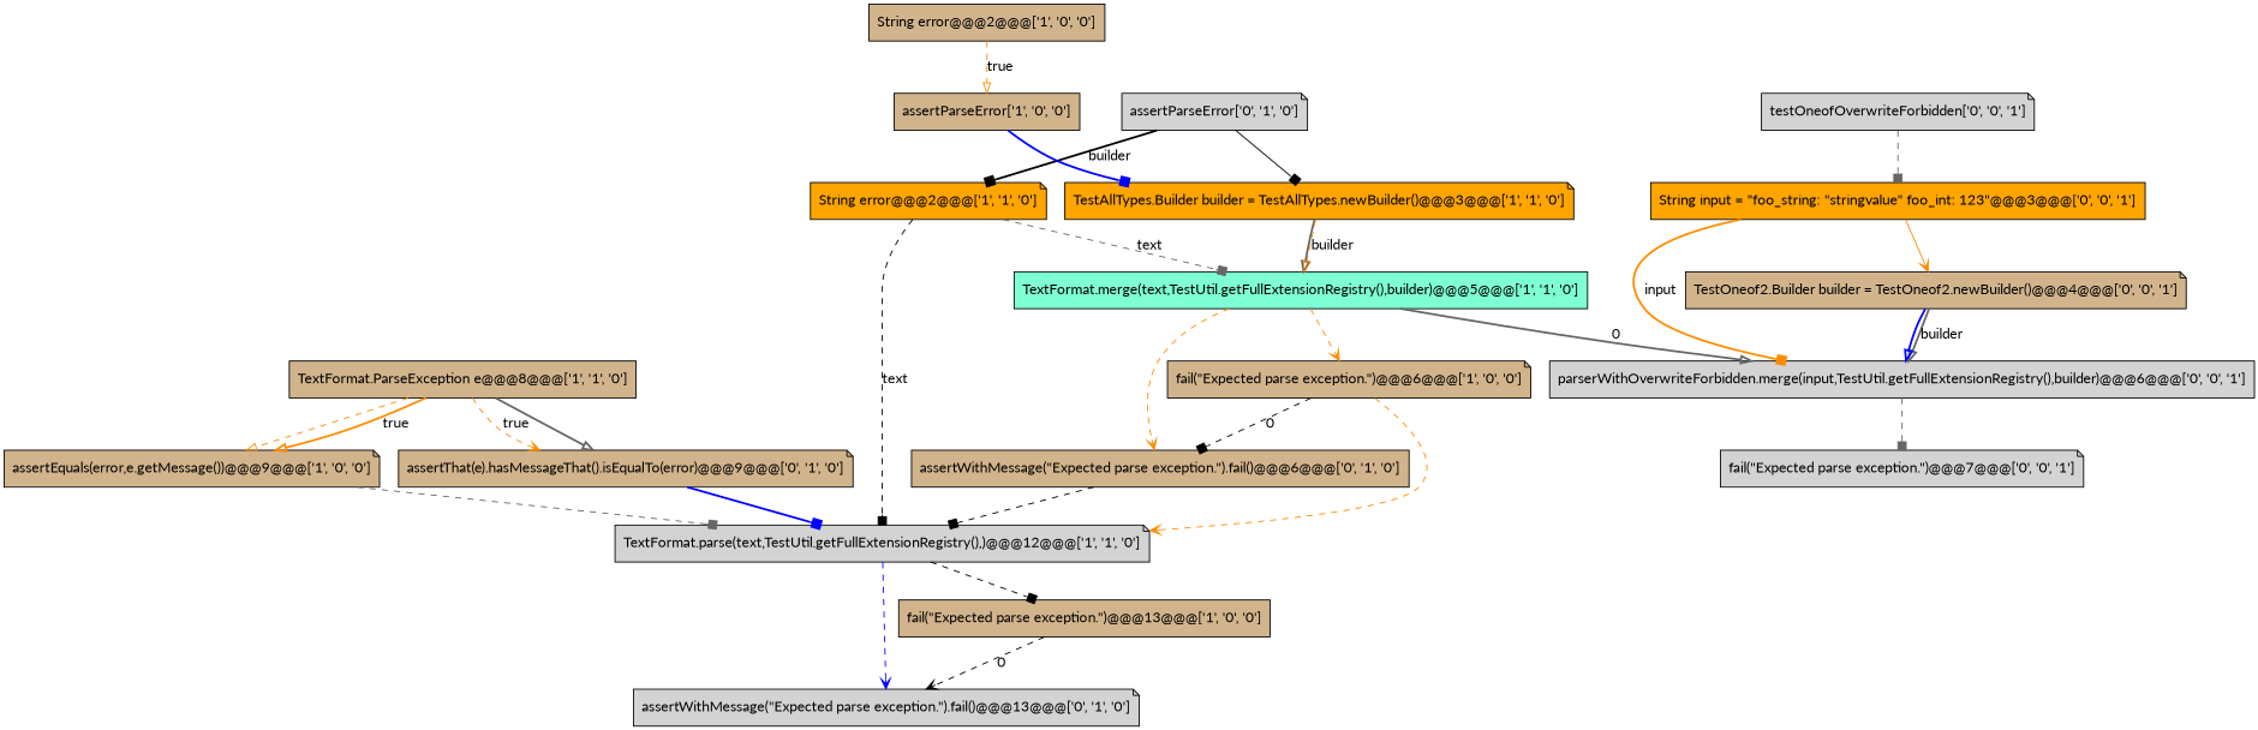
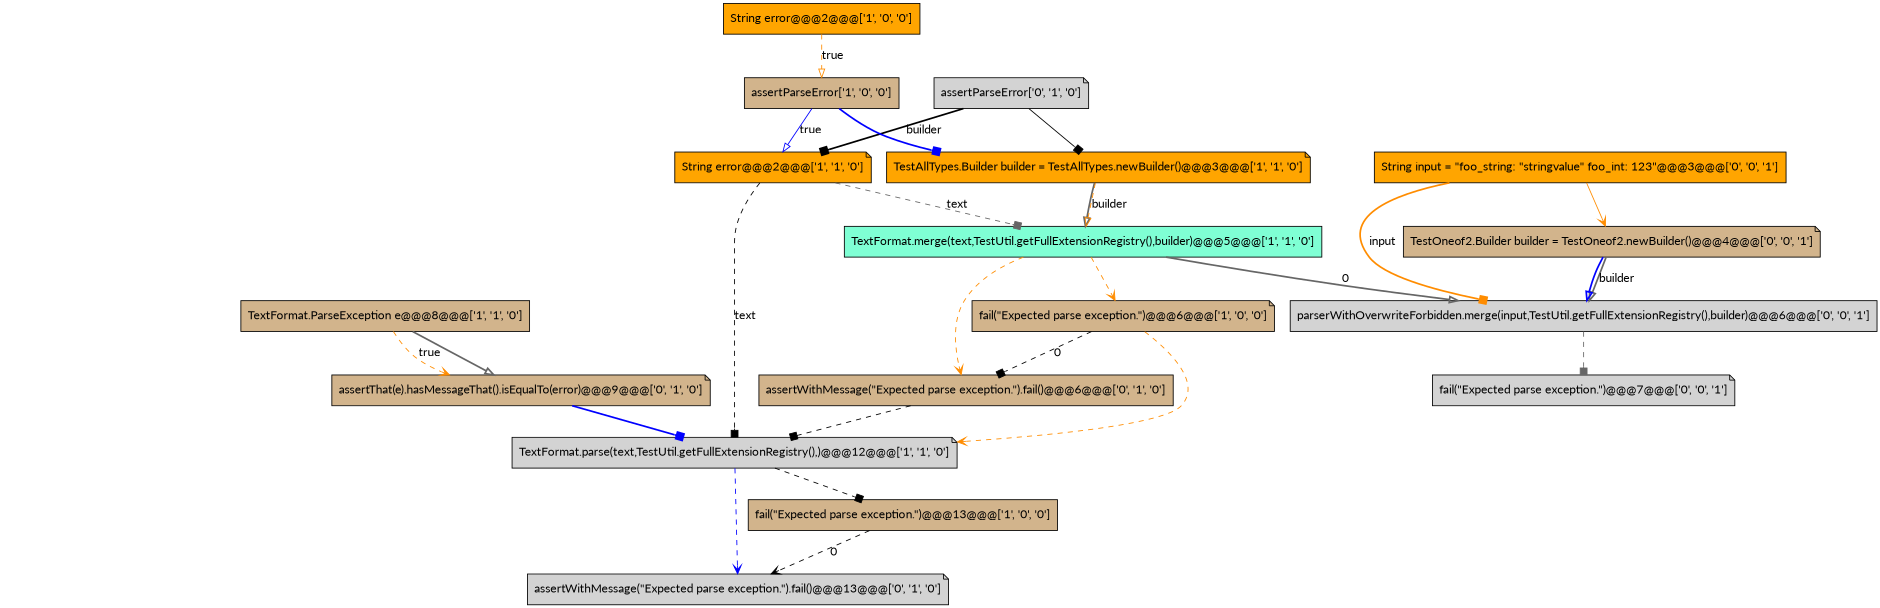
  digraph {
    fontname=Lato
    node [fillcolor=tan fontname=Lato shape=note style=filled]
    edge [arrowhead=box color=darkorange fontname=Lato style=dashed]
    n1 [label="TextFormat.ParseException e@@@8@@@['1', '1', '0']" shape=box]
-   n2 [label="assertEquals(error,e.getMessage())@@@9@@@['1', '0', '0']"]
    n3 [label="assertThat(e).hasMessageThat().isEqualTo(error)@@@9@@@['0', '1', '0']"]
    n4 [fillcolor=lightgrey label="TextFormat.parse(text,TestUtil.getFullExtensionRegistry(),)@@@12@@@['1', '1', '0']"]
    n5 [label="fail(\"Expected parse exception.\")@@@13@@@['1', '0', '0']" shape=box]
    n6 [fillcolor=lightgrey label="assertWithMessage(\"Expected parse exception.\").fail()@@@13@@@['0', '1', '0']"]
    n7 [label="fail(\"Expected parse exception.\")@@@6@@@['1', '0', '0']"]
    n8 [label="assertWithMessage(\"Expected parse exception.\").fail()@@@6@@@['0', '1', '0']" shape=box]
    n9 [fillcolor=lightgrey label="assertParseError['0', '1', '0']"]
    n10 [fillcolor=orange label="TestAllTypes.Builder builder = TestAllTypes.newBuilder()@@@3@@@['1', '1', '0']"]
    n11 [fillcolor=orange label="String error@@@2@@@['1', '1', '0']"]
    n12 [fillcolor=aquamarine label="TextFormat.merge(text,TestUtil.getFullExtensionRegistry(),builder)@@@5@@@['1', '1', '0']" shape=box]
    n13 [fillcolor=lightgrey label="parserWithOverwriteForbidden.merge(input,TestUtil.getFullExtensionRegistry(),builder)@@@6@@@['0', '0', '1']" shape=box]
    n14 [label="assertParseError['1', '0', '0']" shape=box]
-   n15 [label="String error@@@2@@@['1', '0', '0']" shape=box]
+   n15 [fillcolor=orange label="String error@@@2@@@['1', '0', '0']" shape=box]
    n16 [label="TestOneof2.Builder builder = TestOneof2.newBuilder()@@@4@@@['0', '0', '1']"]
    n17 [fillcolor=lightgrey label="fail(\"Expected parse exception.\")@@@7@@@['0', '0', '1']"]
    n18 [fillcolor=orange label="String input = \"foo_string: \"stringvalue\" foo_int: 123\"@@@3@@@['0', '0', '1']" shape=box]
-   n19 [fillcolor=lightgrey label="testOneofOverwriteForbidden['0', '0', '1']"]
-   n1 -> n2 [arrowhead=onormal]
-   n1 -> n2 [arrowhead=onormal label=true style=bold]
    n1 -> n3 [arrowhead=onormal color=gray40 style=bold]
    n1 -> n3 [arrowhead=vee label=true]
-   n2 -> n4 [color=gray40]
    n3 -> n4 [color=blue style=bold]
    n4 -> n5 [color=black]
    n4 -> n6 [arrowhead=vee color=blue]
    n5 -> n6 [arrowhead=vee color=black label=0]
    n7 -> n4 [arrowhead=vee]
    n7 -> n8 [color=black label=0]
    n8 -> n4 [color=black]
    n9 -> n10 [color=black style=solid]
    n9 -> n11 [color=black label=builder style=bold]
    n10 -> n12 [arrowhead=onormal color=gray40 style=bold]
    n10 -> n12 [arrowhead=onormal label=builder]
    n11 -> n4 [color=black label=text]
    n11 -> n12 [color=gray40 label=text]
    n12 -> n7 [arrowhead=vee]
    n12 -> n8 [arrowhead=vee]
    n12 -> n13 [arrowhead=onormal color=gray40 label=0 style=bold]
    n13 -> n17 [color=gray40]
    n14 -> n10 [color=blue style=bold]
+   n14 -> n11 [arrowhead=onormal color=blue label=true style=solid]
    n15 -> n14 [arrowhead=onormal label=true]
    n16 -> n13 [arrowhead=onormal color=gray40 label=builder style=bold]
    n16 -> n13 [arrowhead=onormal color=blue style=bold]
    n18 -> n13 [label=input style=bold]
    n18 -> n16 [arrowhead=vee style=solid]
-   n19 -> n18 [color=gray40]
  }
